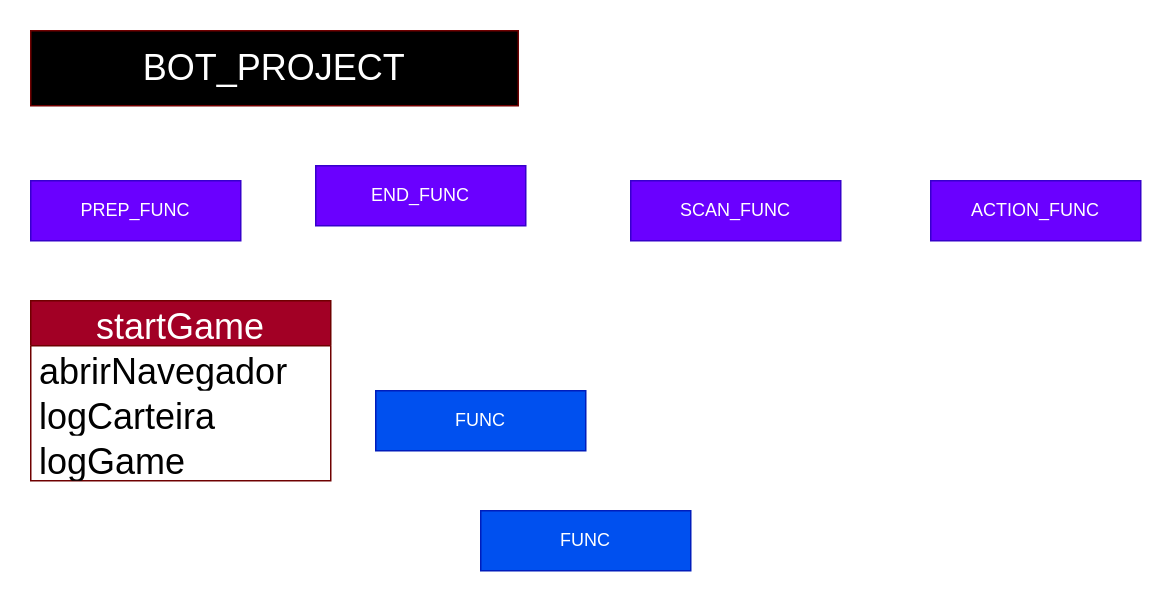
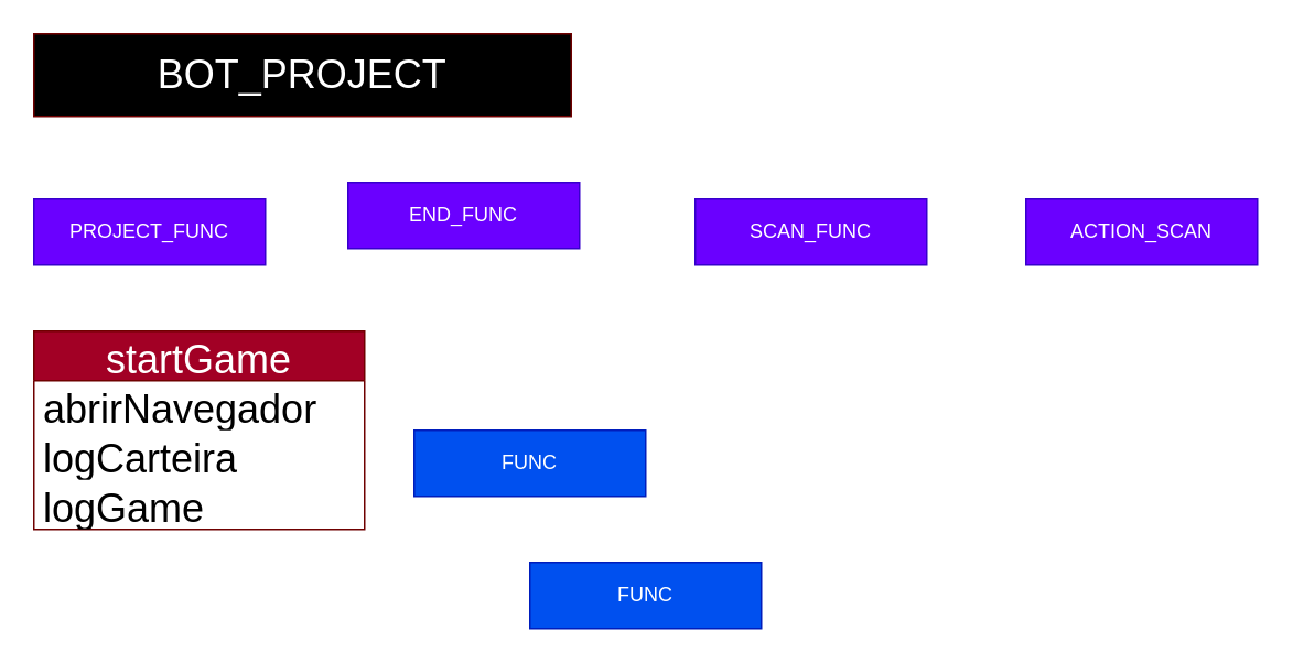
  <mxCell id="0" />
  <mxCell id="1" parent="0" />
  <mxCell id="2" value="&lt;font style=&quot;font-size: 24px&quot;&gt;BOT_PROJECT&lt;/font&gt;" style="rounded=0;whiteSpace=wrap;html=1;fillColor=#000000;fontColor=#ffffff;strokeColor=#6F0000;" parent="1" vertex="1"><mxGeometry x="20" y="20" width="325" height="50" as="geometry" /></mxCell>
  <mxCell id="3" value="FUNC" style="rounded=0;whiteSpace=wrap;html=1;fillColor=#0050ef;fontColor=#ffffff;strokeColor=#001DBC;" parent="1" vertex="1"><mxGeometry x="320" y="340" width="140" height="40" as="geometry" /></mxCell>
  <mxCell id="4" value="FUNC" style="rounded=0;whiteSpace=wrap;html=1;fillColor=#0050ef;fontColor=#ffffff;strokeColor=#001DBC;" parent="1" vertex="1"><mxGeometry x="250" y="260" width="140" height="40" as="geometry" /></mxCell>
- <mxCell id="5" value="PREP_FUNC" style="rounded=0;whiteSpace=wrap;html=1;fillColor=#6a00ff;fontColor=#ffffff;strokeColor=#3700CC;" parent="1" vertex="1"><mxGeometry x="20" y="120" width="140" height="40" as="geometry" /></mxCell>
+ <mxCell id="5" value="PROJECT_FUNC" style="rounded=0;whiteSpace=wrap;html=1;fillColor=#6a00ff;fontColor=#ffffff;strokeColor=#3700CC;" parent="1" vertex="1"><mxGeometry x="20" y="120" width="140" height="40" as="geometry" /></mxCell>
  <mxCell id="6" value="END_FUNC" style="rounded=0;whiteSpace=wrap;html=1;fillColor=#6a00ff;fontColor=#ffffff;strokeColor=#3700CC;" parent="1" vertex="1"><mxGeometry x="210" y="110" width="140" height="40" as="geometry" /></mxCell>
  <mxCell id="7" value="SCAN_FUNC" style="rounded=0;whiteSpace=wrap;html=1;fillColor=#6a00ff;fontColor=#ffffff;strokeColor=#3700CC;" parent="1" vertex="1"><mxGeometry x="420" y="120" width="140" height="40" as="geometry" /></mxCell>
- <mxCell id="8" value="ACTION_FUNC" style="rounded=0;whiteSpace=wrap;html=1;fillColor=#6a00ff;fontColor=#ffffff;strokeColor=#3700CC;" parent="1" vertex="1"><mxGeometry x="620" y="120" width="140" height="40" as="geometry" /></mxCell>
+ <mxCell id="8" value="ACTION_SCAN" style="rounded=0;whiteSpace=wrap;html=1;fillColor=#6a00ff;fontColor=#ffffff;strokeColor=#3700CC;" parent="1" vertex="1"><mxGeometry x="620" y="120" width="140" height="40" as="geometry" /></mxCell>
  <mxCell id="9" value="startGame" style="swimlane;fontStyle=0;childLayout=stackLayout;horizontal=1;startSize=30;horizontalStack=0;resizeParent=1;resizeParentMax=0;resizeLast=0;collapsible=1;marginBottom=0;fontSize=24;fillColor=#a20025;fontColor=#ffffff;strokeColor=#6F0000;" parent="1" vertex="1"><mxGeometry x="20" y="200" width="200" height="120" as="geometry" /></mxCell>
  <mxCell id="10" value="abrirNavegador" style="text;strokeColor=none;fillColor=none;align=left;verticalAlign=middle;spacingLeft=4;spacingRight=4;overflow=hidden;points=[[0,0.5],[1,0.5]];portConstraint=eastwest;rotatable=0;fontSize=24;" parent="9" vertex="1"><mxGeometry y="30" width="200" height="30" as="geometry" /></mxCell>
  <mxCell id="11" value="logCarteira" style="text;strokeColor=none;fillColor=none;align=left;verticalAlign=middle;spacingLeft=4;spacingRight=4;overflow=hidden;points=[[0,0.5],[1,0.5]];portConstraint=eastwest;rotatable=0;fontSize=24;" parent="9" vertex="1"><mxGeometry y="60" width="200" height="30" as="geometry" /></mxCell>
  <mxCell id="12" value="logGame" style="text;strokeColor=none;fillColor=none;align=left;verticalAlign=middle;spacingLeft=4;spacingRight=4;overflow=hidden;points=[[0,0.5],[1,0.5]];portConstraint=eastwest;rotatable=0;fontSize=24;" parent="9" vertex="1"><mxGeometry y="90" width="200" height="30" as="geometry" /></mxCell>
